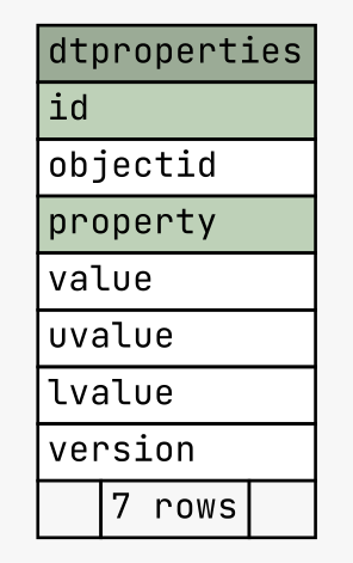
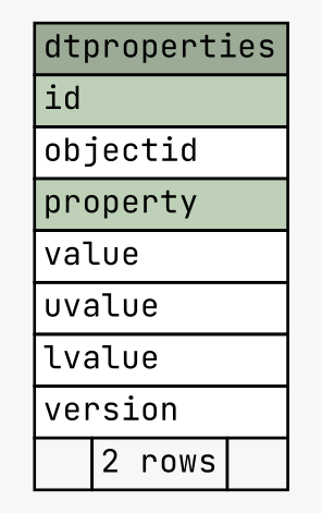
  digraph {
    bgcolor="#f7f7f7"
    fontname="JetBrains Mono"
    fontsize=11
    nodesep=0.18
    rankdir=RL
    ranksep=0.46
-   n1 [fontname="JetBrains Mono" fontsize=11 label=<     <TABLE BORDER="0" CELLBORDER="1" CELLSPACING="0" BGCOLOR="#ffffff">       <TR><TD COLSPAN="3" BGCOLOR="#9bab96" ALIGN="CENTER">dtproperties</TD></TR>       <TR><TD PORT="id" COLSPAN="3" BGCOLOR="#bed1b8" ALIGN="LEFT">id</TD></TR>       <TR><TD PORT="objectid" COLSPAN="3" ALIGN="LEFT">objectid</TD></TR>       <TR><TD PORT="property" COLSPAN="3" BGCOLOR="#bed1b8" ALIGN="LEFT">property</TD></TR>       <TR><TD PORT="value" COLSPAN="3" ALIGN="LEFT">value</TD></TR>       <TR><TD PORT="uvalue" COLSPAN="3" ALIGN="LEFT">uvalue</TD></TR>       <TR><TD PORT="lvalue" COLSPAN="3" ALIGN="LEFT">lvalue</TD></TR>       <TR><TD PORT="version" COLSPAN="3" ALIGN="LEFT">version</TD></TR>       <TR><TD ALIGN="LEFT" BGCOLOR="#f7f7f7">  </TD><TD ALIGN="RIGHT" BGCOLOR="#f7f7f7">7 rows</TD><TD ALIGN="RIGHT" BGCOLOR="#f7f7f7">  </TD></TR>     </TABLE>> shape=plaintext]
+   n1 [fontname="JetBrains Mono" fontsize=11 label=<     <TABLE BORDER="0" CELLBORDER="1" CELLSPACING="0" BGCOLOR="#ffffff">       <TR><TD COLSPAN="3" BGCOLOR="#9bab96" ALIGN="CENTER">dtproperties</TD></TR>       <TR><TD PORT="id" COLSPAN="3" BGCOLOR="#bed1b8" ALIGN="LEFT">id</TD></TR>       <TR><TD PORT="objectid" COLSPAN="3" ALIGN="LEFT">objectid</TD></TR>       <TR><TD PORT="property" COLSPAN="3" BGCOLOR="#bed1b8" ALIGN="LEFT">property</TD></TR>       <TR><TD PORT="value" COLSPAN="3" ALIGN="LEFT">value</TD></TR>       <TR><TD PORT="uvalue" COLSPAN="3" ALIGN="LEFT">uvalue</TD></TR>       <TR><TD PORT="lvalue" COLSPAN="3" ALIGN="LEFT">lvalue</TD></TR>       <TR><TD PORT="version" COLSPAN="3" ALIGN="LEFT">version</TD></TR>       <TR><TD ALIGN="LEFT" BGCOLOR="#f7f7f7">  </TD><TD ALIGN="RIGHT" BGCOLOR="#f7f7f7">2 rows</TD><TD ALIGN="RIGHT" BGCOLOR="#f7f7f7">  </TD></TR>     </TABLE>> shape=plaintext]
  }
